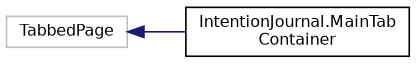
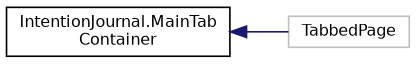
  digraph {
    rankdir=LR
    node [fillcolor=white fontname=Helvetica fontsize=10 shape=record style=filled]
    n1 [color=grey75 height=0.2 label=TabbedPage width=0.4]
    n2 [color=black height=0.2 label="IntentionJournal.MainTab\lContainer" width=0.4]
-   n1 -> n2 [color=midnightblue dir=back fontname=Helvetica fontsize=10 labelfontname=Helvetica labelfontsize=10 style=solid]
+   n2 -> n1 [color=midnightblue dir=back fontname=Helvetica fontsize=10 labelfontname=Helvetica labelfontsize=10 style=solid]
  }
